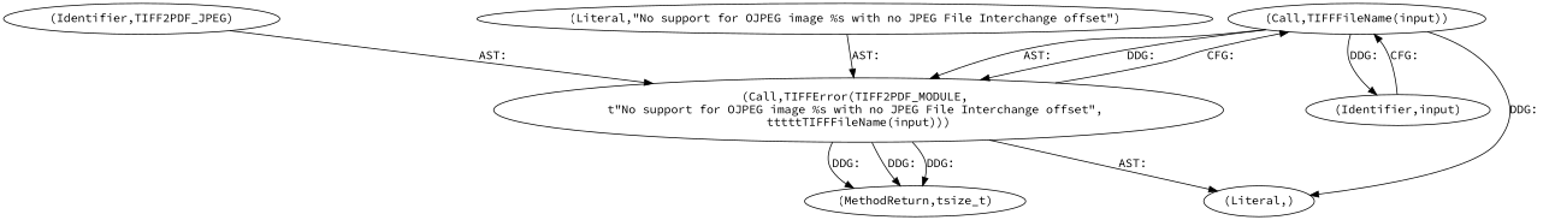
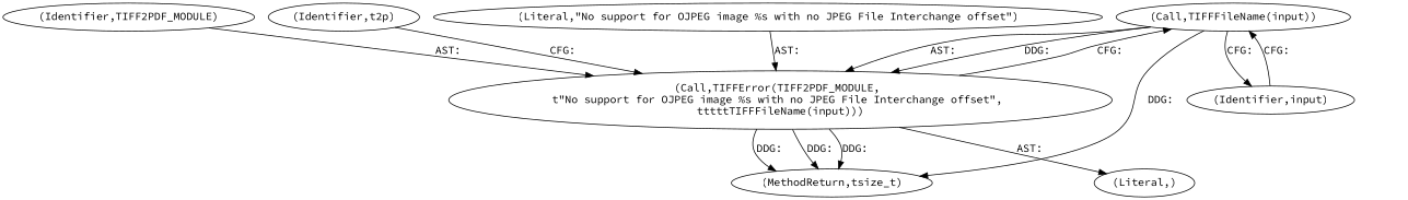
  digraph {
    fontname="Source Code Pro"
    node [fontname="Source Code Pro"]
    edge [fontname="Source Code Pro"]
    n1 [label="(Call,TIFFFileName(input))"]
    n2 [label="(Call,TIFFError(TIFF2PDF_MODULE, \n\t\"No support for OJPEG image %s with no JPEG File Interchange offset\", \n\t\t\t\t\tTIFFFileName(input)))"]
    n3 [label="(MethodReturn,tsize_t)"]
    n4 [label="(Identifier,input)"]
    n5 [label="(Literal,)"]
-   n6 [label="(Identifier,TIFF2PDF_JPEG)"]
+   n6 [label="(Identifier,TIFF2PDF_MODULE)"]
+   n7 [label="(Identifier,t2p)"]
    n8 [label="(Literal,\"No support for OJPEG image %s with no JPEG File Interchange offset\")"]
    n1 -> n2 [label="AST: "]
    n1 -> n2 [label="DDG: "]
-   n1 -> n5 [label="DDG: "]
-   n1 -> n4 [label="DDG: "]
+   n1 -> n3 [label="DDG: "]
+   n1 -> n4 [label="CFG: "]
    n2 -> n1 [label="CFG: "]
    n2 -> n3 [label="DDG: "]
    n2 -> n3 [label="DDG: "]
    n2 -> n3 [label="DDG: "]
    n2 -> n5 [label="AST: "]
    n4 -> n1 [label="CFG: "]
    n6 -> n2 [label="AST: "]
+   n7 -> n2 [label="CFG: "]
    n8 -> n2 [label="AST: "]
  }
